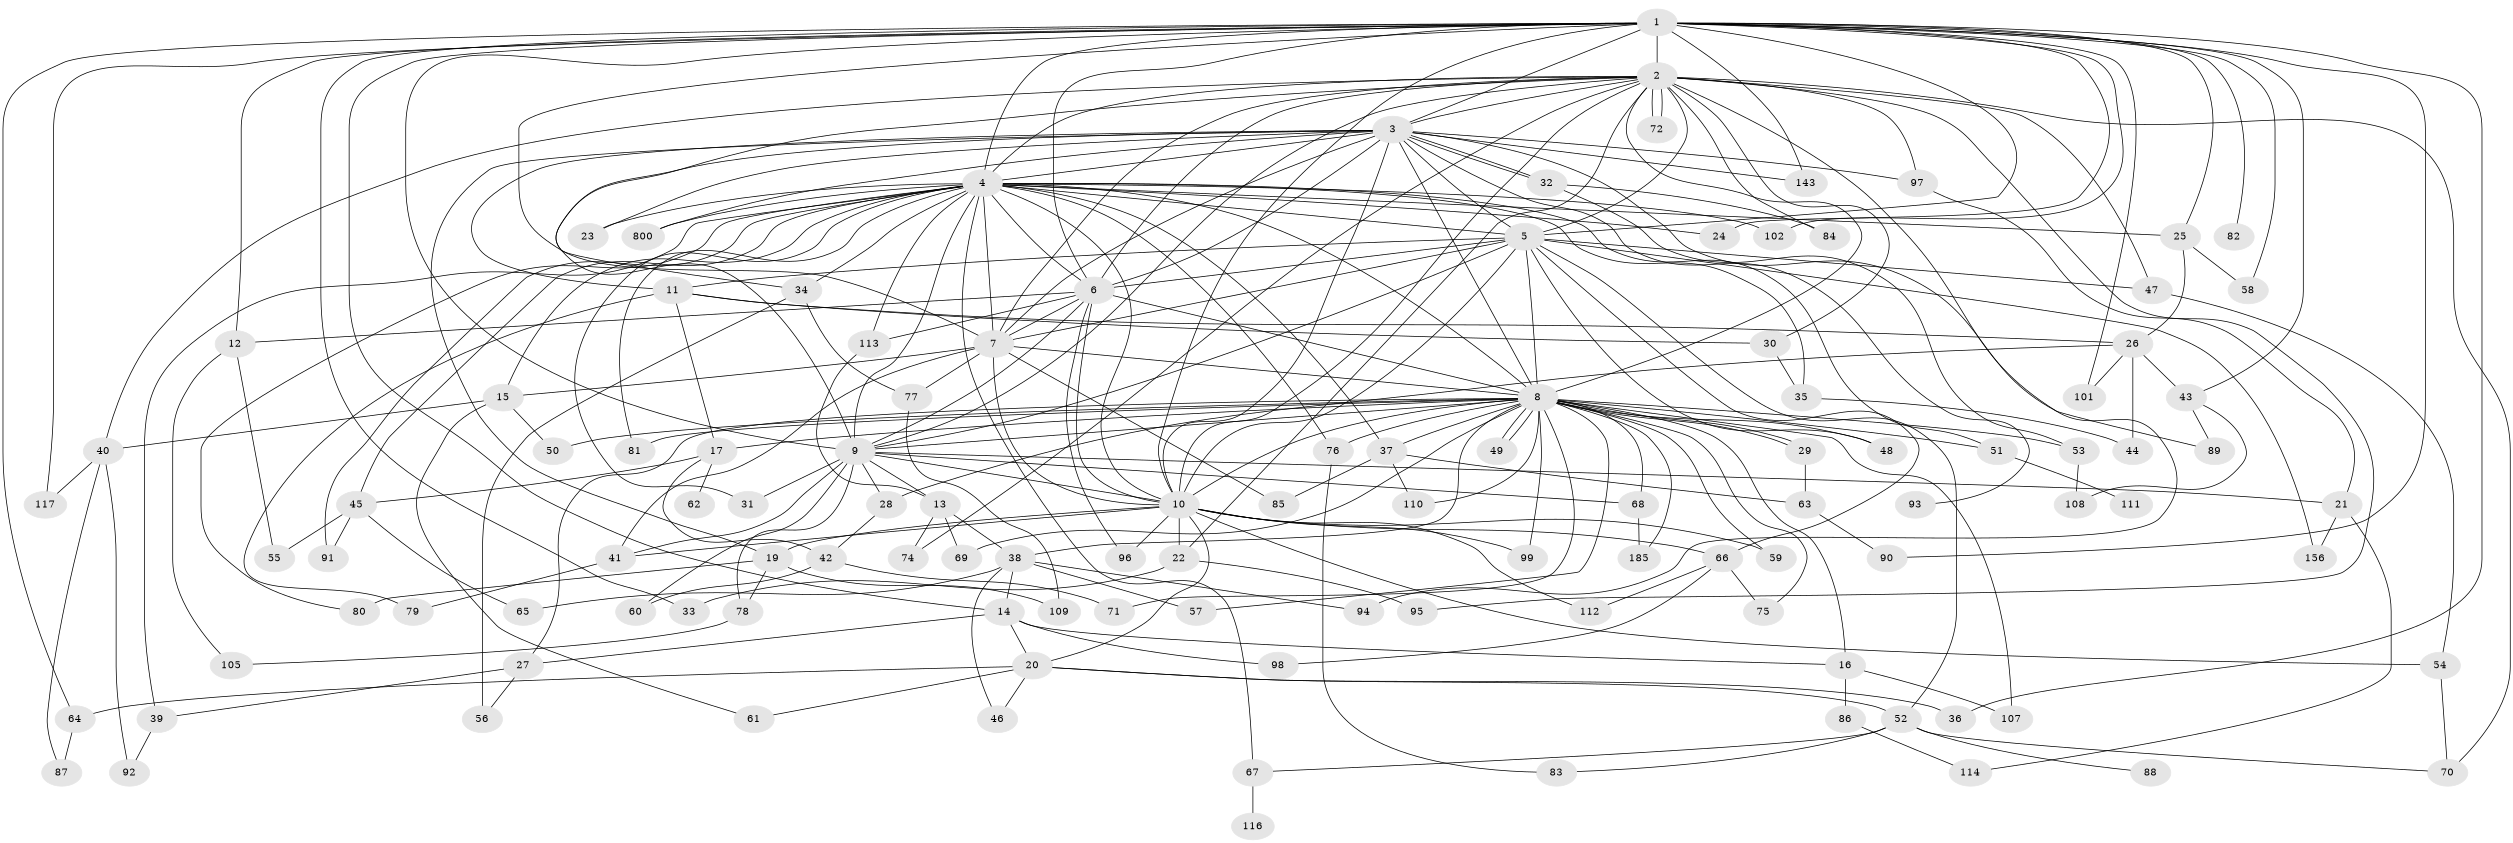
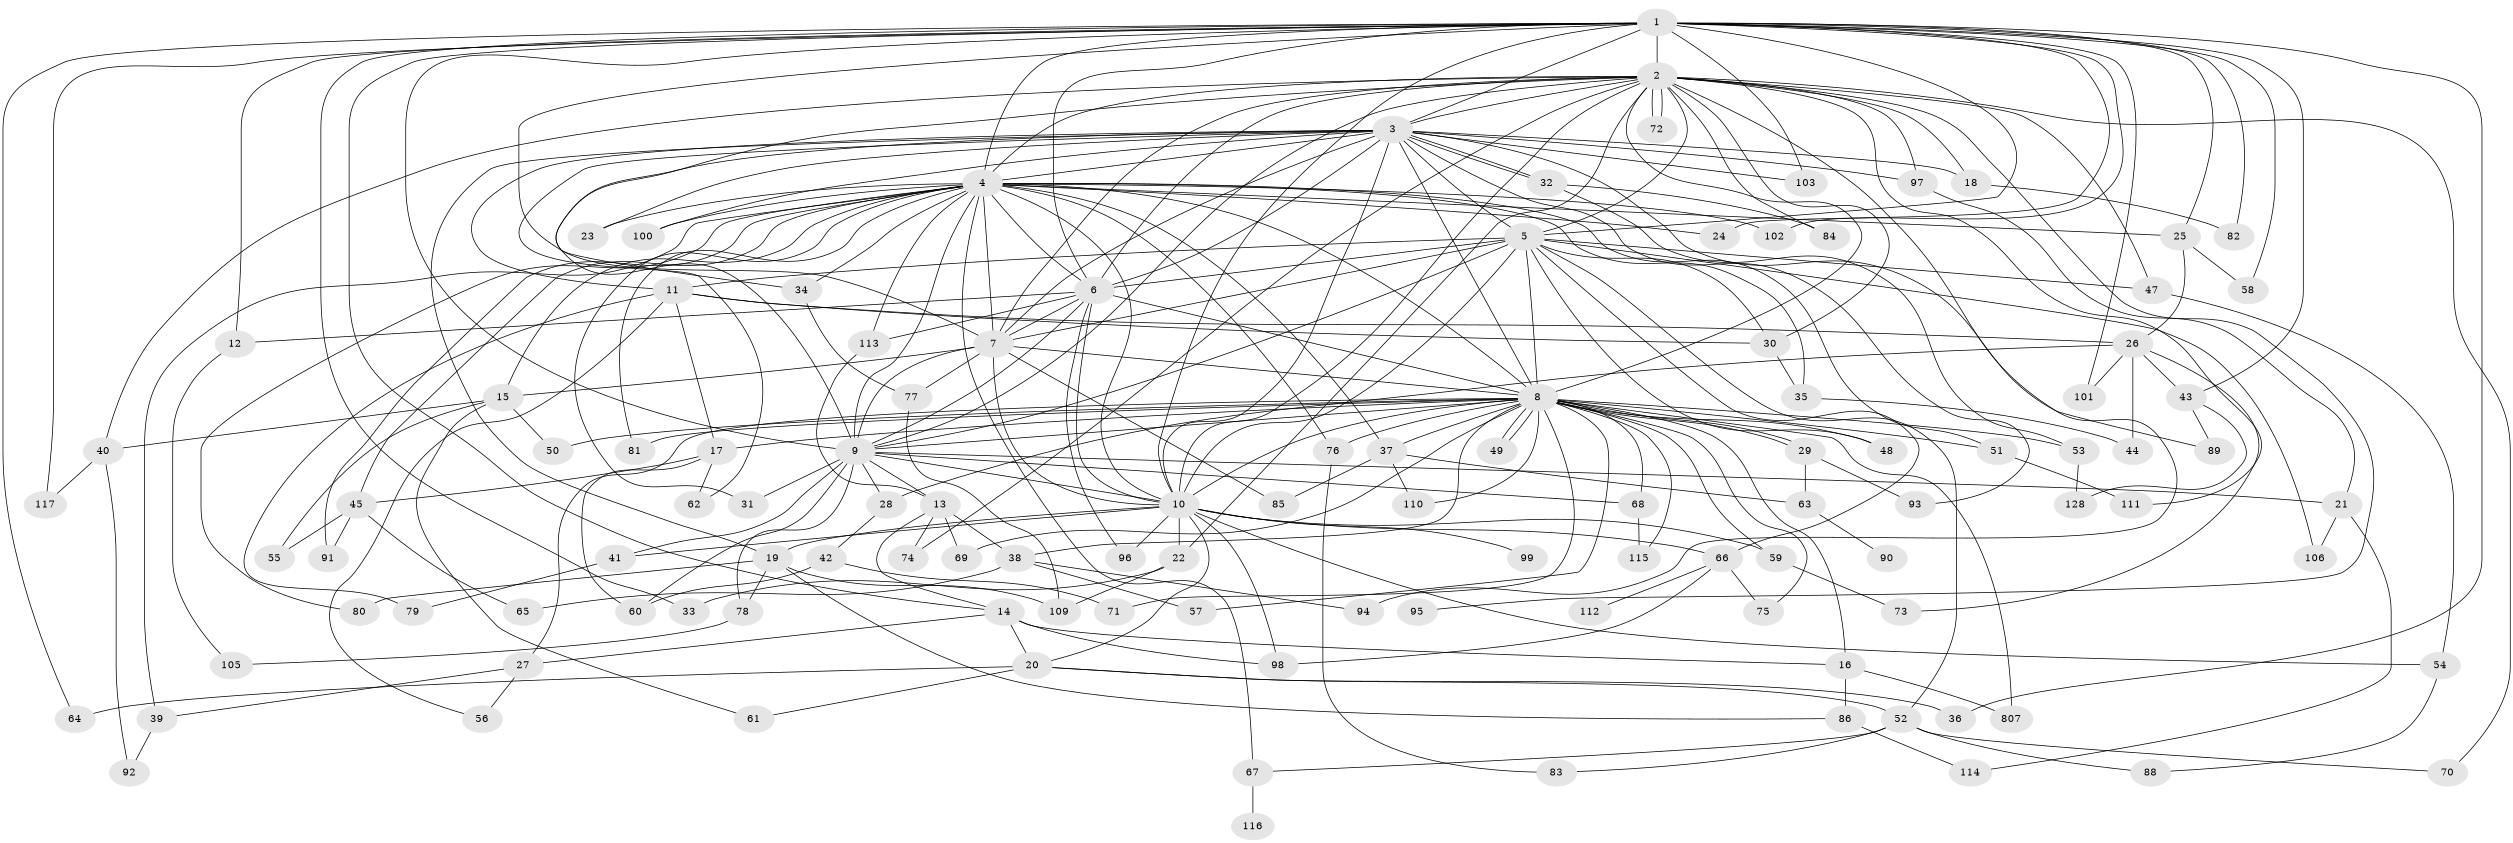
  graph {
    node [color=gray90 style=filled]
    1
    2
    3
    4
    5
    6
    7
    9
    10
    12
    14
    24
    25
    33
    36
    43
    58
    64
    82
    90
    101
    102
-   103 [label=143]
+   103
    117
    8
+   18
    22
    30
    34
    40
    47
    70
    72
    74
    84
    94
    95
    97
    111
    11
    19
    23
    32
    62
    89
    93
-   100 [label=800]
+   100
    15
    31
    35
    37
    39
    45
    51
    67
    76
    80
    81
    91
    113
    48
    52
    66
-   106 [label=156]
+   106
    96
    77
    85
    50
    16
    17
    27
    29
    38
    49
    53
    57
    59
    68
    69
    71
    75
    99
-   107
+   107 [label=807]
    110
-   115 [label=185]
+   115
    21
    13
    28
    41
    60
    78
    20
    54
    112
    55
    105
    98
    26
-   108
-   87
+   108 [label=128]
    114
    92
    56
    79
    86
    109
    61
    44
    63
    65
    116
    83
    88
    42
-   46
+   73
    1 -- 2
    1 -- 3
    1 -- 4
    1 -- 5
    1 -- 6
    1 -- 7
    1 -- 9
    1 -- 10
    1 -- 12
    1 -- 14
    1 -- 24
    1 -- 25
    1 -- 33
    1 -- 36
    1 -- 43
    1 -- 58
    1 -- 64
    1 -- 82
-   1 -- 90
    1 -- 101
    1 -- 102
    1 -- 103
    1 -- 117
    2 -- 3
    2 -- 4
    2 -- 5
    2 -- 6
    2 -- 7
    2 -- 9
    2 -- 10
    2 -- 8
+   2 -- 18
    2 -- 22
    2 -- 30
    2 -- 34
    2 -- 40
    2 -- 47
    2 -- 70
    2 -- 72
    2 -- 72
    2 -- 74
    2 -- 84
    2 -- 94
    2 -- 95
    2 -- 97
+   2 -- 111
    3 -- 4
    3 -- 5
    3 -- 6
    3 -- 7
    3 -- 9
    3 -- 10
    3 -- 103
    3 -- 8
+   3 -- 18
    3 -- 97
    3 -- 11
    3 -- 19
    3 -- 23
    3 -- 32
    3 -- 32
+   3 -- 62
    3 -- 89
    3 -- 93
    3 -- 100
-   4 -- 5
+   30 -- 5
    4 -- 6
    4 -- 7
    4 -- 9
    4 -- 10
    4 -- 24
    4 -- 25
    4 -- 102
    4 -- 8
    4 -- 34
    4 -- 23
    4 -- 100
    4 -- 15
    4 -- 31
    4 -- 35
    4 -- 37
    4 -- 39
    4 -- 45
    4 -- 51
    4 -- 67
    4 -- 76
    4 -- 80
    4 -- 81
    4 -- 91
    4 -- 113
    5 -- 6
    5 -- 7
    5 -- 9
    5 -- 10
    5 -- 8
    5 -- 47
    5 -- 11
    5 -- 48
    5 -- 52
    5 -- 66
    5 -- 106
    6 -- 7
    6 -- 9
    6 -- 10
    6 -- 12
    6 -- 8
    6 -- 113
    6 -- 96
-   7 -- 41
+   7 -- 9
    7 -- 10
    7 -- 8
    7 -- 15
    7 -- 77
    7 -- 85
    9 -- 10
    9 -- 31
    9 -- 68
    9 -- 21
    9 -- 13
    9 -- 28
    9 -- 41
    9 -- 60
    9 -- 78
    10 -- 22
    10 -- 19
    10 -- 66
    10 -- 96
    10 -- 59
    10 -- 99
    10 -- 41
    10 -- 20
    10 -- 54
-   10 -- 112
-   12 -- 55
+   10 -- 98
+   15 -- 55
    12 -- 105
    14 -- 16
    14 -- 27
    14 -- 20
    14 -- 98
    25 -- 58
    25 -- 26
    43 -- 89
    43 -- 108
-   64 -- 87
    8 -- 9
    8 -- 10
    8 -- 37
    8 -- 51
    8 -- 76
    8 -- 81
    8 -- 48
    8 -- 50
    8 -- 16
    8 -- 17
    8 -- 27
    8 -- 29
    8 -- 29
    8 -- 38
    8 -- 49
    8 -- 49
    8 -- 53
    8 -- 57
    8 -- 59
    8 -- 68
    8 -- 69
    8 -- 71
    8 -- 75
-   8 -- 99
    8 -- 107
    8 -- 110
    8 -- 115
+   18 -- 82
    22 -- 33
-   22 -- 95
+   22 -- 109
    30 -- 35
    34 -- 77
    40 -- 117
-   40 -- 87
    40 -- 92
    47 -- 54
    97 -- 21
    11 -- 30
    11 -- 17
    11 -- 26
-   34 -- 56
+   11 -- 56
    11 -- 79
    19 -- 80
    19 -- 78
+   19 -- 86
    19 -- 109
    32 -- 84
    32 -- 53
    15 -- 40
    15 -- 50
    15 -- 61
    35 -- 44
    37 -- 85
    37 -- 110
    37 -- 63
    39 -- 92
    45 -- 91
    45 -- 55
    45 -- 65
    51 -- 111
    67 -- 116
    76 -- 83
    113 -- 13
    52 -- 70
    52 -- 67
    52 -- 83
    52 -- 88
    66 -- 75
    66 -- 112
    66 -- 98
    77 -- 109
    16 -- 107
    16 -- 86
    17 -- 62
    17 -- 45
-   17 -- 42
+   17 -- 60
    27 -- 39
    27 -- 56
+   29 -- 93
    29 -- 63
    38 -- 94
    38 -- 57
    38 -- 65
-   38 -- 46
    53 -- 108
+   59 -- 73
    68 -- 115
    21 -- 106
    21 -- 114
-   38 -- 14
+   13 -- 14
    13 -- 74
    13 -- 38
    13 -- 69
    28 -- 42
    41 -- 79
    78 -- 105
    20 -- 36
    20 -- 64
    20 -- 52
    20 -- 61
-   20 -- 46
-   54 -- 70
+   54 -- 88
    26 -- 43
    26 -- 101
    26 -- 28
    26 -- 44
+   26 -- 73
    86 -- 114
    63 -- 90
    42 -- 71
    42 -- 60
  }
